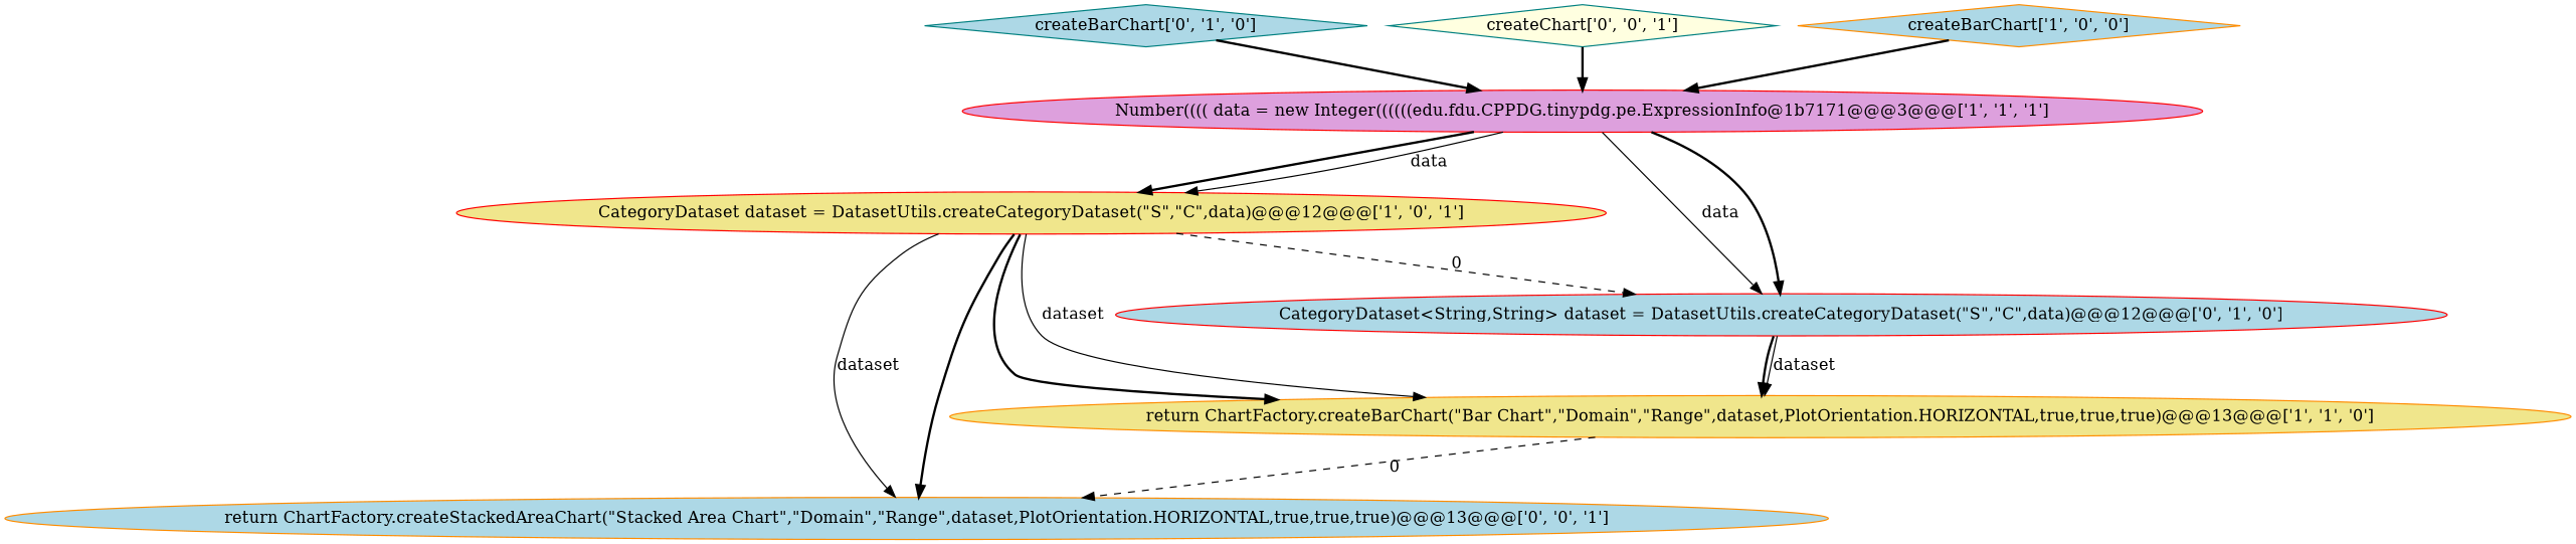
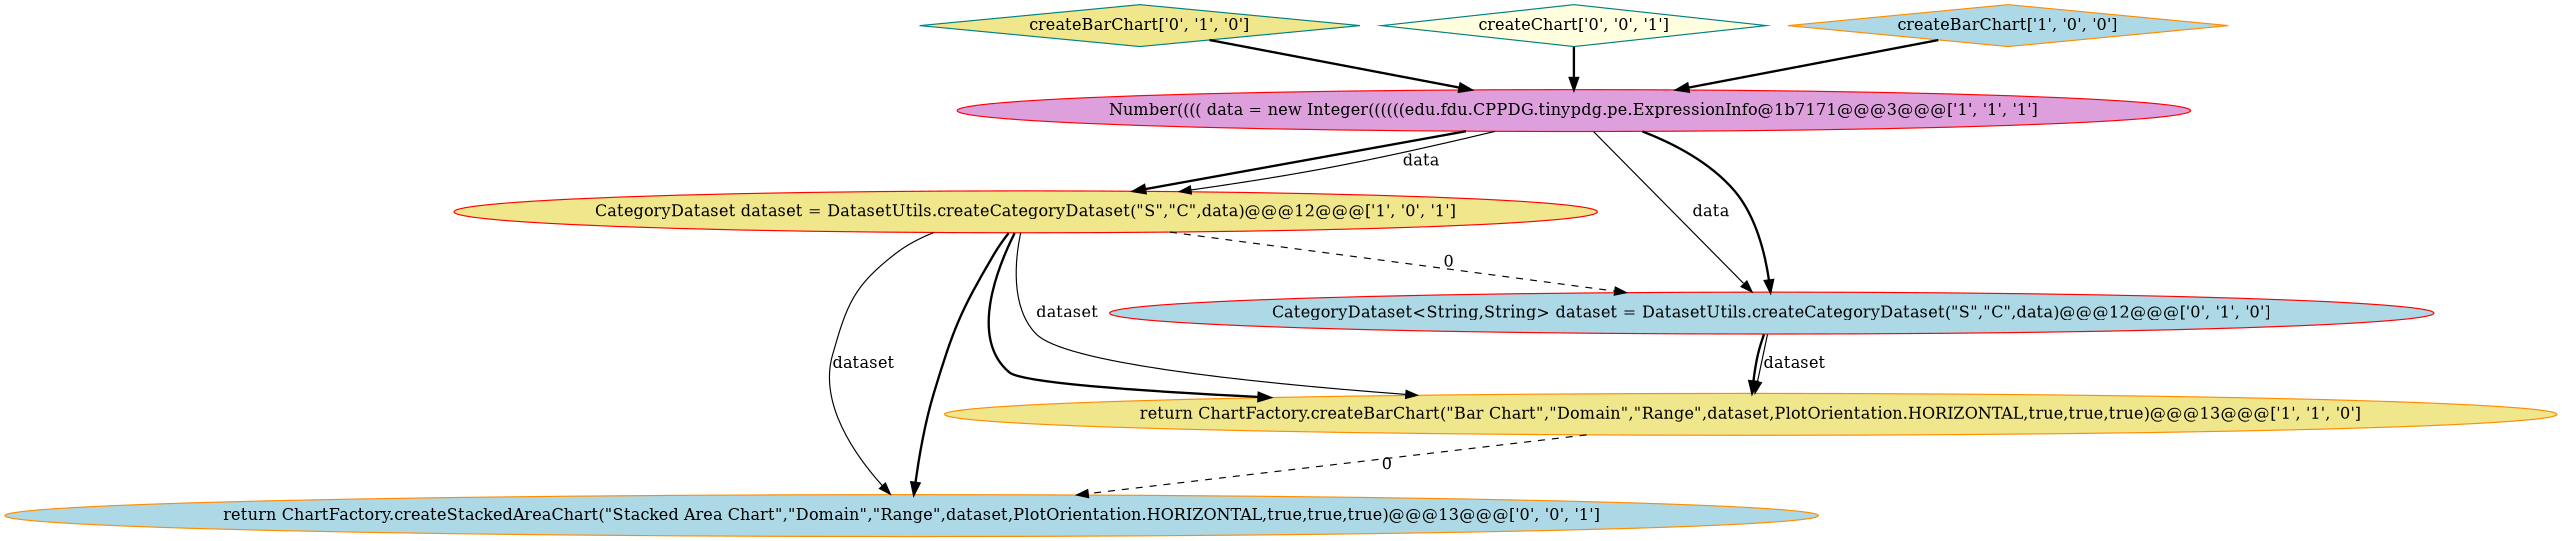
  digraph {
    fontname="DejaVu Serif"
    node [fillcolor=khaki shape=ellipse style=filled color=red fontname="DejaVu Serif"]
    edge [style=bold fontname="DejaVu Serif"]
    n1 [label="CategoryDataset dataset = DatasetUtils.createCategoryDataset(\"S\",\"C\",data)@@@12@@@['1', '0', '1']"]
    n2 [label="return ChartFactory.createBarChart(\"Bar Chart\",\"Domain\",\"Range\",dataset,PlotOrientation.HORIZONTAL,true,true,true)@@@13@@@['1', '1', '0']" color=darkorange]
    n3 [fillcolor=lightblue label="return ChartFactory.createStackedAreaChart(\"Stacked Area Chart\",\"Domain\",\"Range\",dataset,PlotOrientation.HORIZONTAL,true,true,true)@@@13@@@['0', '0', '1']" color=darkorange]
    n4 [fillcolor=lightblue label="CategoryDataset<String,String> dataset = DatasetUtils.createCategoryDataset(\"S\",\"C\",data)@@@12@@@['0', '1', '0']"]
    n5 [fillcolor=plum label="Number(((( data = new Integer((((((edu.fdu.CPPDG.tinypdg.pe.ExpressionInfo@1b7171@@@3@@@['1', '1', '1']"]
-   n6 [fillcolor=lightblue label="createBarChart['0', '1', '0']" shape=diamond color=teal]
+   n6 [label="createBarChart['0', '1', '0']" shape=diamond color=teal]
    n7 [fillcolor=lightyellow label="createChart['0', '0', '1']" shape=diamond color=teal]
    n8 [fillcolor=lightblue label="createBarChart['1', '0', '0']" shape=diamond color=darkorange]
    n1 -> n2
    n1 -> n2 [label=dataset style=solid]
    n1 -> n3 [label=dataset style=solid]
    n1 -> n3
    n1 -> n4 [label=0 style=dashed]
    n2 -> n3 [label=0 style=dashed]
    n4 -> n2
    n4 -> n2 [label=dataset style=solid]
    n5 -> n1
    n5 -> n1 [label=data style=solid]
    n5 -> n4 [label=data style=solid]
    n5 -> n4
    n6 -> n5
    n7 -> n5
    n8 -> n5
  }
